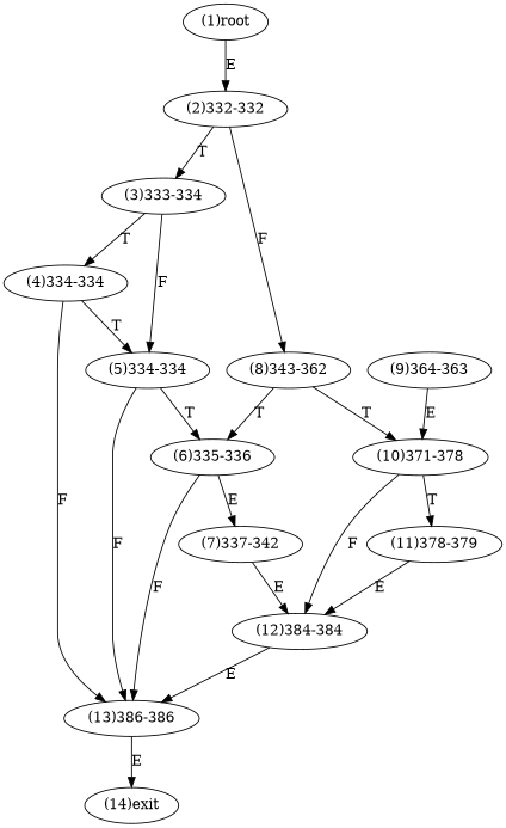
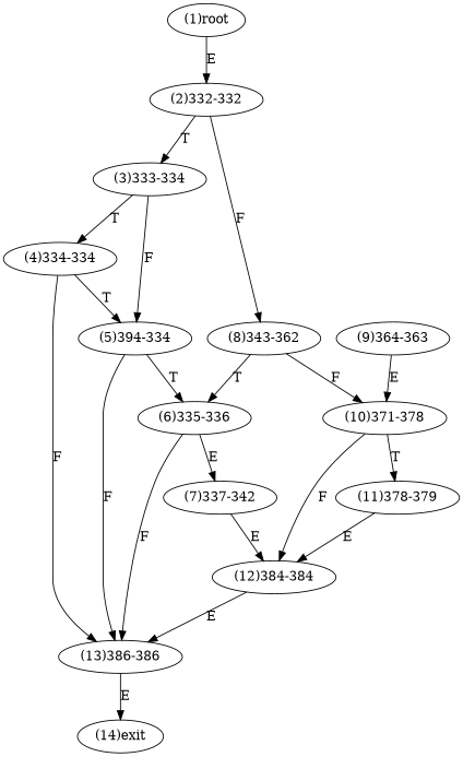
  digraph {
    n1 [label="(1)root"]
    n2 [label="(2)332-332"]
    n3 [label="(3)333-334"]
    n4 [label="(8)343-362"]
    n5 [label="(4)334-334"]
-   n6 [label="(5)334-334"]
+   n6 [label="(5)394-334"]
    n7 [label="(6)335-336"]
    n8 [label="(10)371-378"]
    n9 [label="(13)386-386"]
    n10 [label="(14)exit"]
    n11 [label="(7)337-342"]
    n12 [label="(12)384-384"]
    n13 [label="(9)364-363"]
    n14 [label="(11)378-379"]
    n1 -> n2 [label=E]
    n2 -> n3 [label=T]
    n2 -> n4 [label=F]
    n3 -> n5 [label=T]
    n3 -> n6 [label=F]
    n4 -> n7 [label=T]
-   n4 -> n8 [label=T]
+   n4 -> n8 [label=F]
    n5 -> n6 [label=T]
    n5 -> n9 [label=F]
    n6 -> n7 [label=T]
    n6 -> n9 [label=F]
    n7 -> n9 [label=F]
    n7 -> n11 [label=E]
    n8 -> n12 [label=F]
    n8 -> n14 [label=T]
    n9 -> n10 [label=E]
    n11 -> n12 [label=E]
    n12 -> n9 [label=E]
    n13 -> n8 [label=E]
    n14 -> n12 [label=E]
  }
